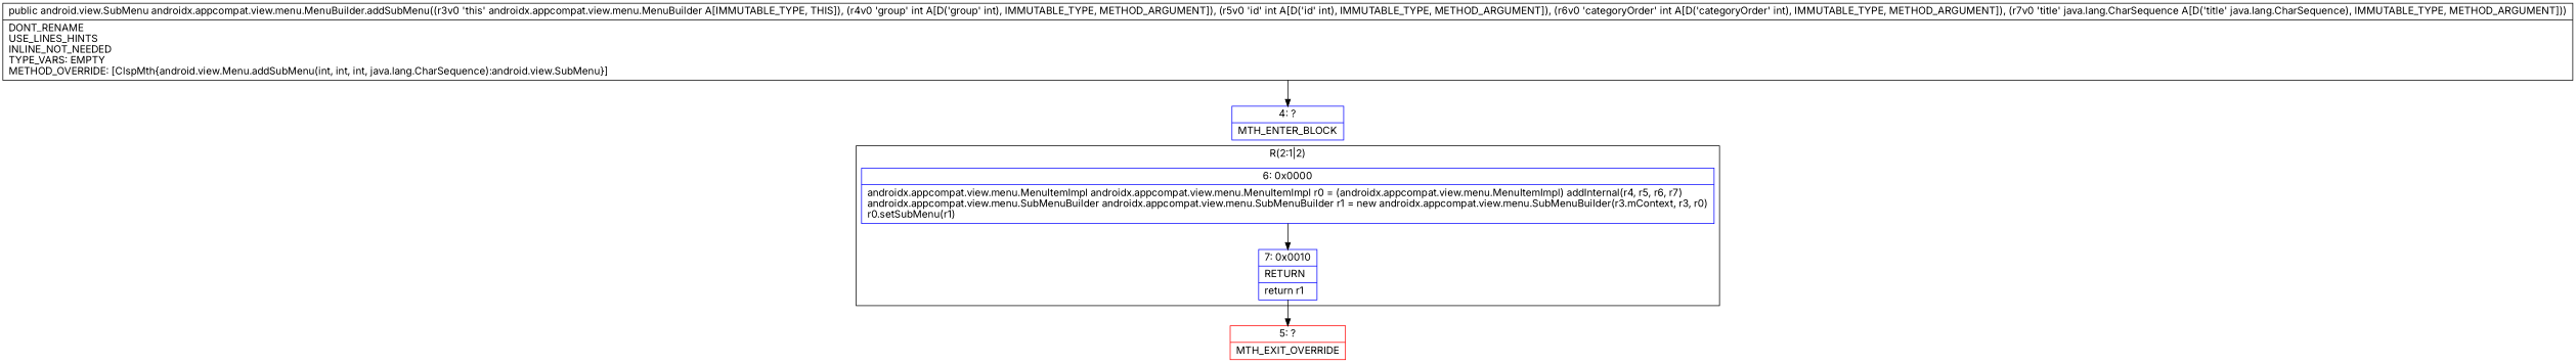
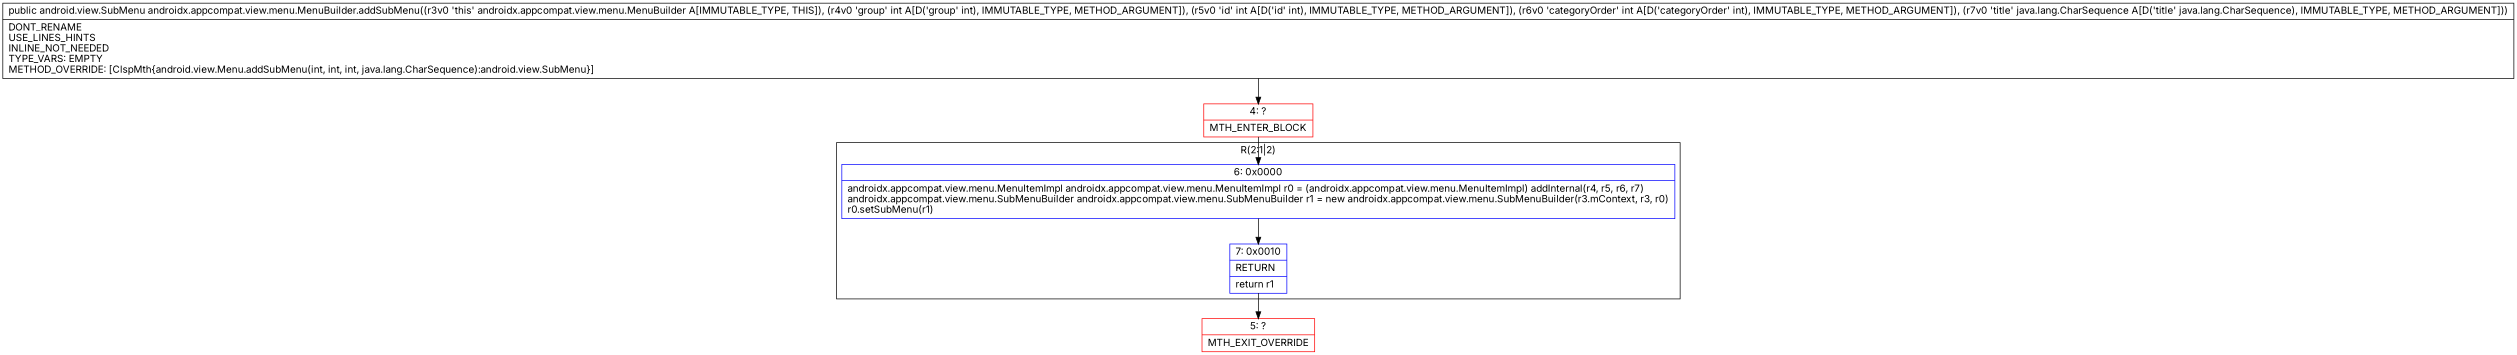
  digraph {
    fontname=Inter
    node [color=blue fontname=Inter shape=record]
    edge [fontname=Inter]
    n1 [label="{6\:\ 0x0000|androidx.appcompat.view.menu.MenuItemImpl androidx.appcompat.view.menu.MenuItemImpl r0 = (androidx.appcompat.view.menu.MenuItemImpl) addInternal(r4, r5, r6, r7)\landroidx.appcompat.view.menu.SubMenuBuilder androidx.appcompat.view.menu.SubMenuBuilder r1 = new androidx.appcompat.view.menu.SubMenuBuilder(r3.mContext, r3, r0)\lr0.setSubMenu(r1)\l}"]
    n2 [label="{7\:\ 0x0010|RETURN\l|return r1\l}"]
    n3 [color=red label="{5\:\ ?|MTH_EXIT_OVERRIDE\l}"]
-   n4 [label="{4\:\ ?|MTH_ENTER_BLOCK\l}"]
+   n4 [color=red label="{4\:\ ?|MTH_ENTER_BLOCK\l}"]
    n5 [label="{public android.view.SubMenu androidx.appcompat.view.menu.MenuBuilder.addSubMenu((r3v0 'this' androidx.appcompat.view.menu.MenuBuilder A[IMMUTABLE_TYPE, THIS]), (r4v0 'group' int A[D('group' int), IMMUTABLE_TYPE, METHOD_ARGUMENT]), (r5v0 'id' int A[D('id' int), IMMUTABLE_TYPE, METHOD_ARGUMENT]), (r6v0 'categoryOrder' int A[D('categoryOrder' int), IMMUTABLE_TYPE, METHOD_ARGUMENT]), (r7v0 'title' java.lang.CharSequence A[D('title' java.lang.CharSequence), IMMUTABLE_TYPE, METHOD_ARGUMENT]))  | DONT_RENAME\lUSE_LINES_HINTS\lINLINE_NOT_NEEDED\lTYPE_VARS: EMPTY\lMETHOD_OVERRIDE: [ClspMth\{android.view.Menu.addSubMenu(int, int, int, java.lang.CharSequence):android.view.SubMenu\}]\l}" color=""]
    subgraph cluster_1 {
      label="R(2:1|2)"
      n1
      n2
    }
    n1 -> n2
    n2 -> n3
+   n4 -> n1
    n5 -> n4
  }
